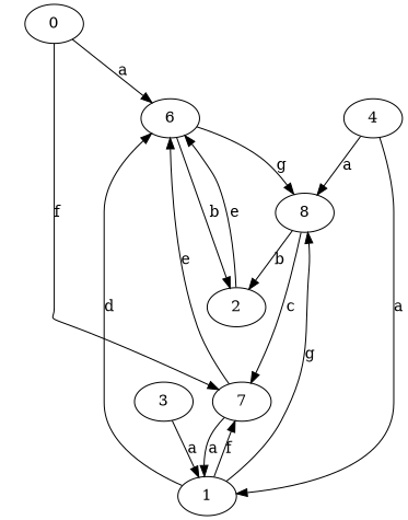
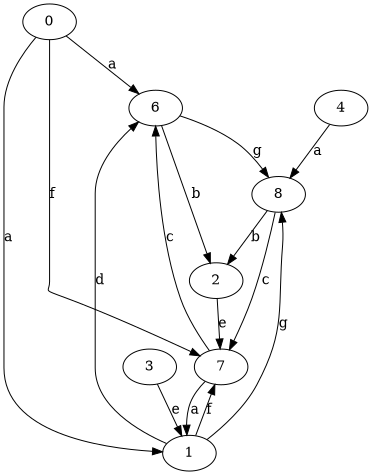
  strict digraph {
    0
    6
    7
    3
    1
    8
    2
    4
    0 -> 6 [label=a]
    0 -> 7 [label=f]
    6 -> 8 [label=g]
    6 -> 2 [label=b]
-   7 -> 6 [label=e]
+   7 -> 6 [label=c]
    7 -> 1 [label=a]
-   3 -> 1 [label=a]
+   3 -> 1 [label=e]
    1 -> 6 [label=d]
    1 -> 7 [label=f]
    1 -> 8 [label=g]
    8 -> 7 [label=c]
    8 -> 2 [label=b]
-   2 -> 6 [label=e]
-   4 -> 1 [label=a]
+   2 -> 7 [label=e]
+   0 -> 1 [label=a]
    4 -> 8 [label=a]
  }
